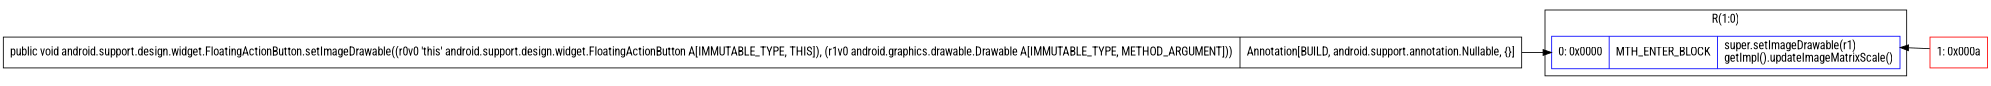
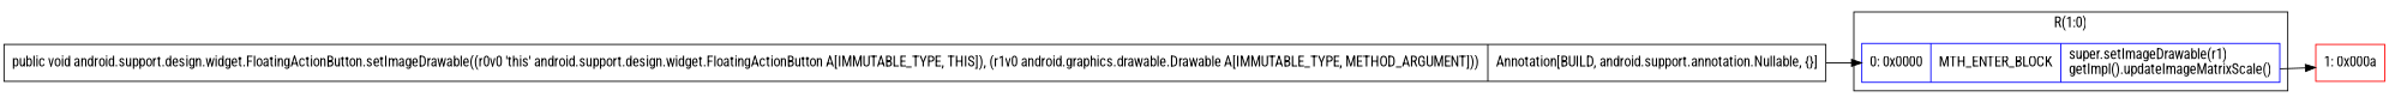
  digraph {
    rankdir=LR
    fontname="Roboto Condensed"
    node [shape=record fontname="Roboto Condensed"]
    edge [fontname="Roboto Condensed"]
    n1 [color=blue label="{0\:\ 0x0000|MTH_ENTER_BLOCK\l|super.setImageDrawable(r1)\lgetImpl().updateImageMatrixScale()\l}"]
    n2 [color=red label="{1\:\ 0x000a}"]
    n3 [label="{public void android.support.design.widget.FloatingActionButton.setImageDrawable((r0v0 'this' android.support.design.widget.FloatingActionButton A[IMMUTABLE_TYPE, THIS]), (r1v0 android.graphics.drawable.Drawable A[IMMUTABLE_TYPE, METHOD_ARGUMENT]))  | Annotation[BUILD, android.support.annotation.Nullable, \{\}]\l}"]
    subgraph cluster_1 {
      label="R(1:0)"
      n1
    }
-   n2 -> n1
+   n1 -> n2
    n3 -> n1
  }
